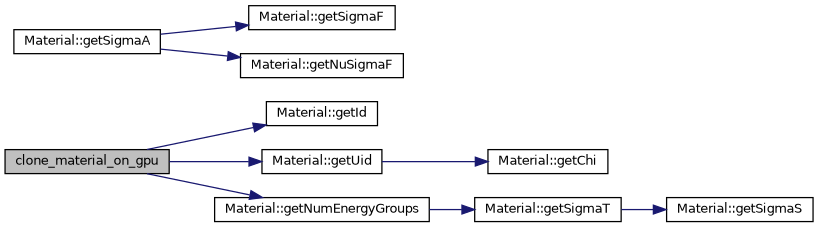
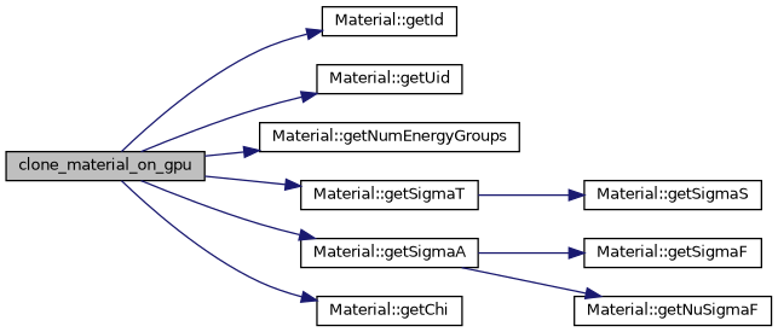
  digraph {
    rankdir=LR
    node [color=black fillcolor=white fontname=Helvetica fontsize=10 shape=record style=filled]
    edge [color=midnightblue fontname=Helvetica fontsize=10 labelfontname=Helvetica labelfontsize=10 style=solid]
    n1 [fillcolor=grey75 fontcolor=black height=0.2 label=clone_material_on_gpu width=0.4]
    n2 [height=0.2 label="Material::getId" width=0.4]
    n3 [height=0.2 label="Material::getUid" width=0.4]
    n4 [height=0.2 label="Material::getNumEnergyGroups" width=0.4]
    n5 [height=0.2 label="Material::getSigmaT" width=0.4]
    n6 [height=0.2 label="Material::getSigmaA" width=0.4]
    n7 [height=0.2 label="Material::getChi" width=0.4]
    n8 [height=0.2 label="Material::getSigmaS" width=0.4]
    n9 [height=0.2 label="Material::getSigmaF" width=0.4]
    n10 [height=0.2 label="Material::getNuSigmaF" width=0.4]
    n1 -> n2
    n1 -> n3
    n1 -> n4
-   n4 -> n5
-   n3 -> n7
+   n1 -> n5
+   n1 -> n6
+   n1 -> n7
    n5 -> n8
    n6 -> n9
    n6 -> n10
  }
